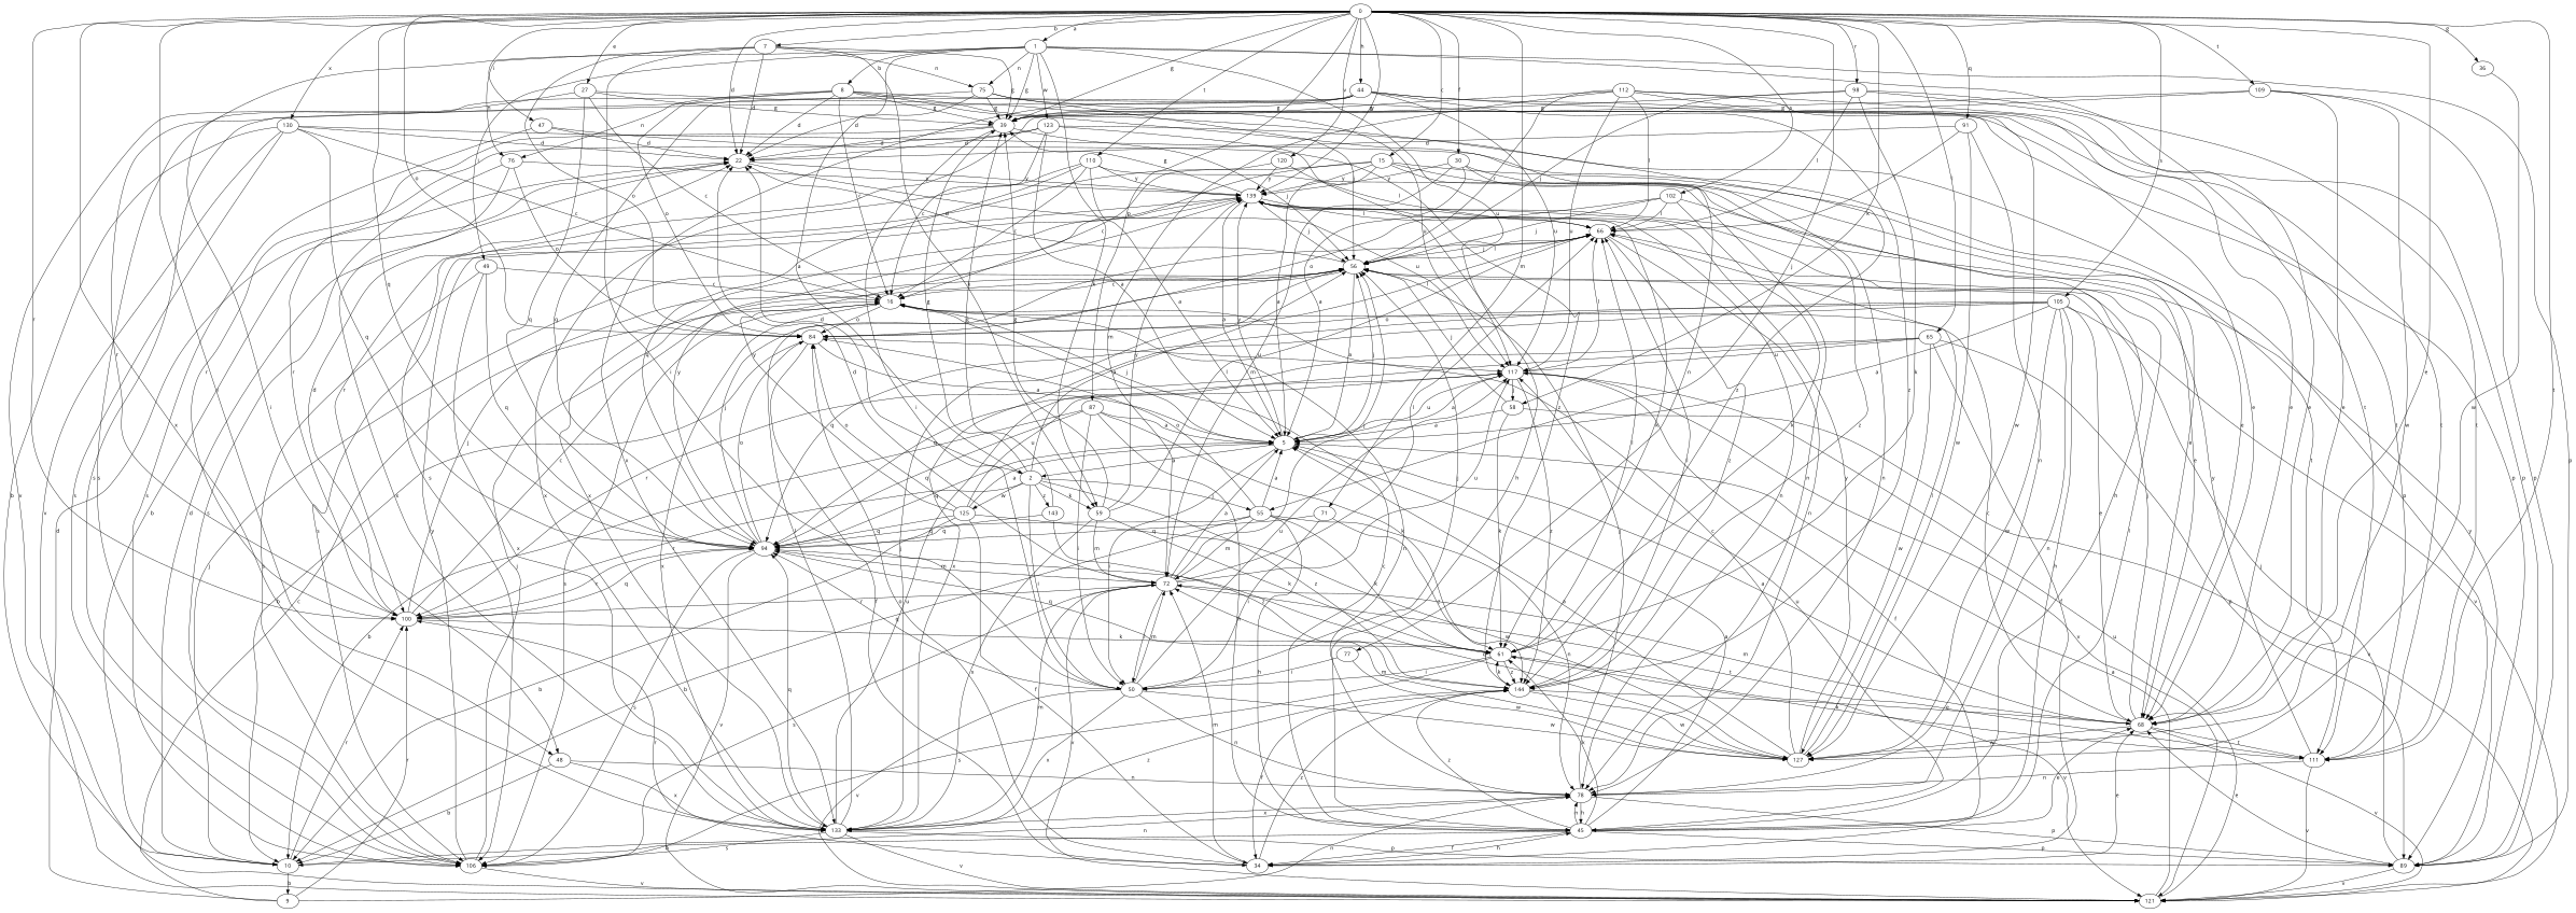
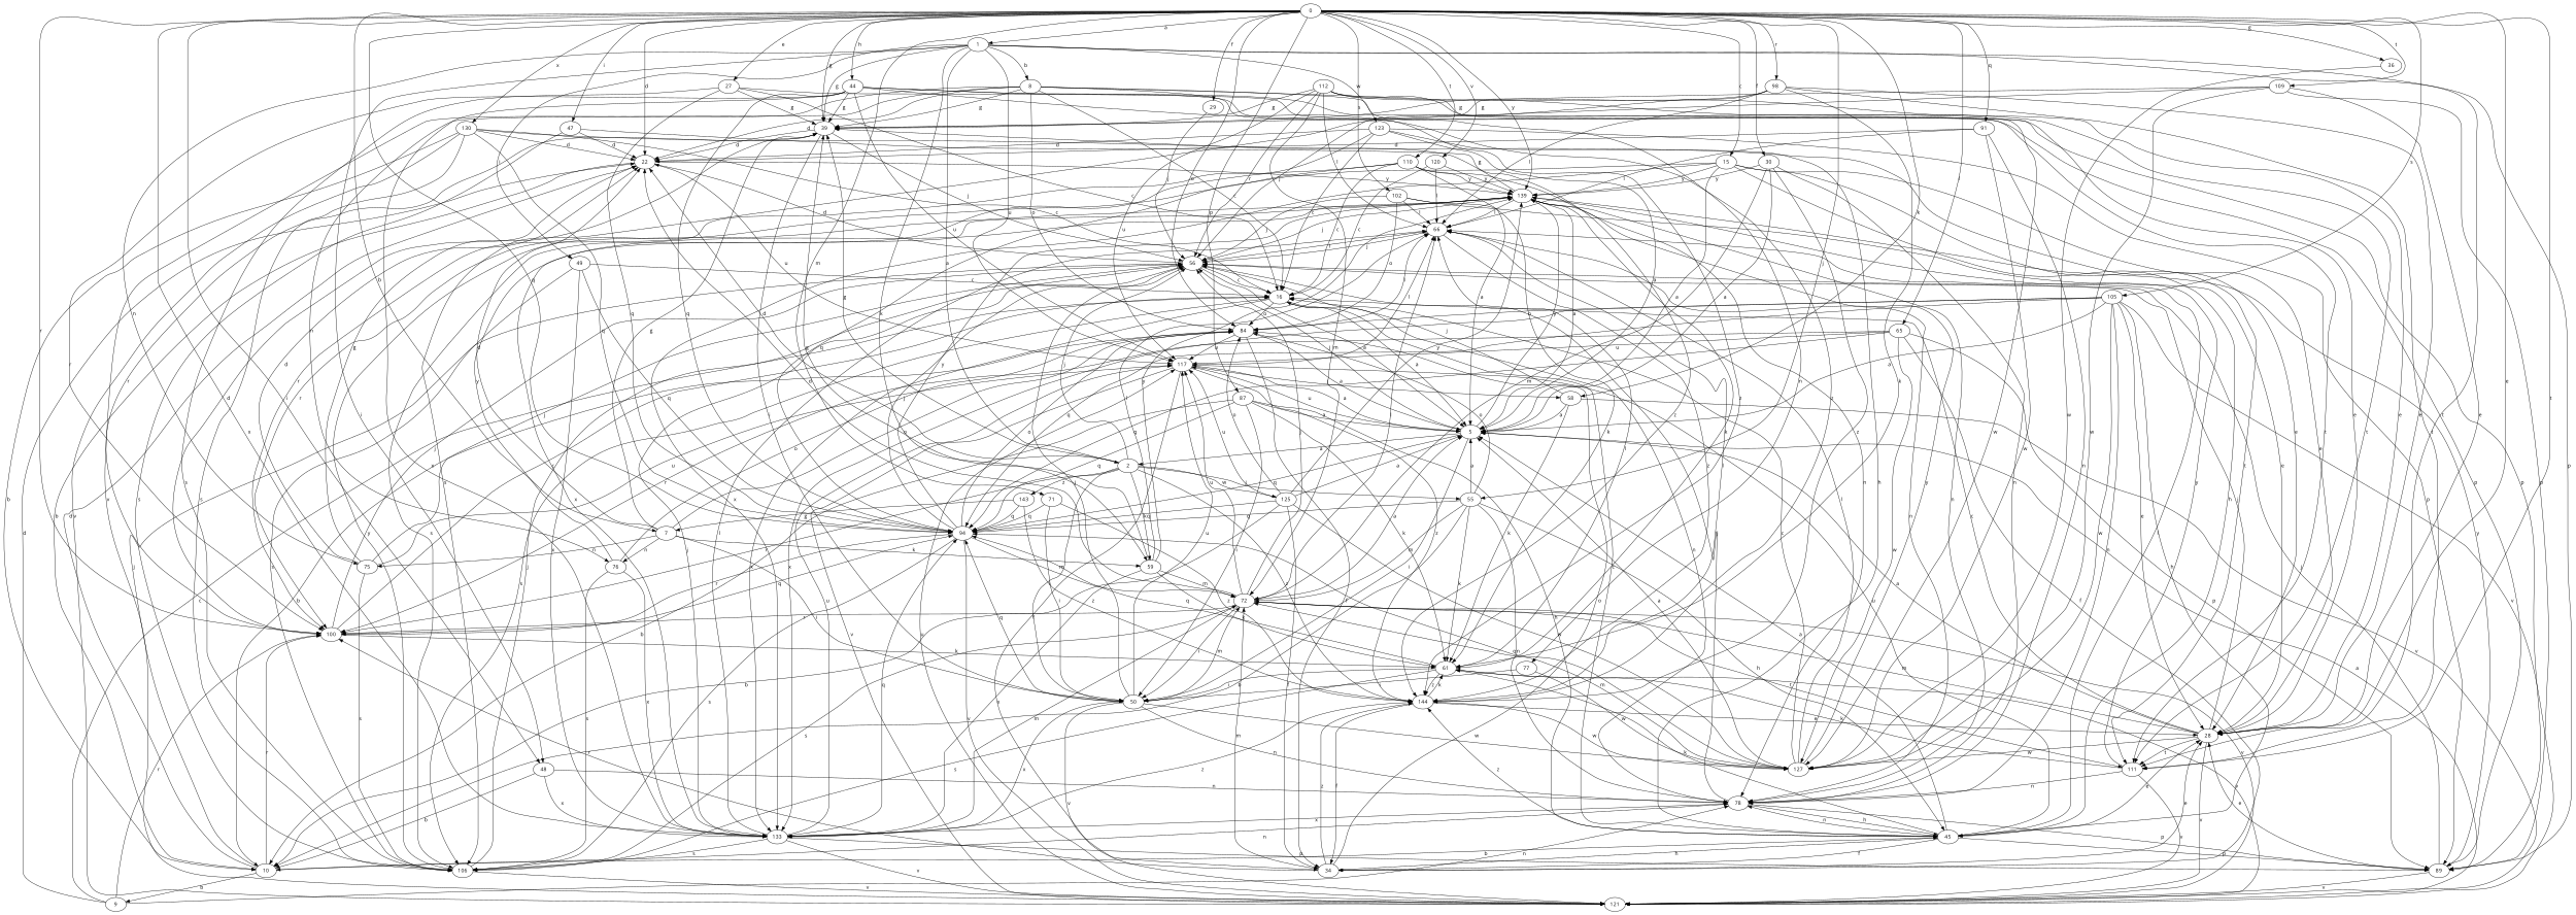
  strict digraph {
    fontname="Open Sans"
    node [fontname="Open Sans"]
    edge [fontname="Open Sans"]
    0
    1
    7
    15
    22
    27
-   28 [label=68]
+   28
+   29
    30
    36
    39
    44
    47
    48
    55
    58
    65
    71
    84
    87
    91
    94
    98
    100
    102
    105
    109
    110
    111
    120
    130
    133
    139
    2
    8
    49
    59
    75
    89
    117
    123
    50
    76
    5
    45
    10
    16
    106
    56
    121
    72
    127
    144
    78
    61
    34
    66
    112
    125
    143
    77
    9
    0 -> 1 [label=a]
    0 -> 7 [label=b]
    0 -> 15 [label=c]
    0 -> 22 [label=d]
    0 -> 27 [label=e]
    0 -> 28 [label=e]
+   0 -> 29 [label=f]
    0 -> 30 [label=f]
    0 -> 36 [label=g]
    0 -> 39 [label=g]
    0 -> 44 [label=h]
    0 -> 47 [label=i]
    0 -> 48 [label=i]
    0 -> 55 [label=j]
    0 -> 58 [label=k]
    0 -> 65 [label=l]
    0 -> 71 [label=m]
    0 -> 84 [label=o]
    0 -> 87 [label=p]
    0 -> 91 [label=q]
    0 -> 94 [label=q]
    0 -> 98 [label=r]
    0 -> 100 [label=r]
    0 -> 102 [label=s]
    0 -> 105 [label=s]
    0 -> 109 [label=t]
    0 -> 110 [label=t]
    0 -> 111 [label=t]
    0 -> 120 [label=v]
    0 -> 130 [label=x]
    0 -> 133 [label=x]
    0 -> 139 [label=y]
    1 -> 39 [label=g]
    1 -> 48 [label=i]
    1 -> 111 [label=t]
    1 -> 2 [label=a]
    1 -> 8 [label=b]
    1 -> 49 [label=i]
    1 -> 59 [label=k]
    1 -> 75 [label=n]
    1 -> 89 [label=p]
    1 -> 117 [label=u]
    1 -> 123 [label=w]
    7 -> 22 [label=d]
    7 -> 39 [label=g]
    7 -> 84 [label=o]
    7 -> 59 [label=k]
    7 -> 75 [label=n]
    7 -> 50 [label=i]
    7 -> 76 [label=n]
    15 -> 28 [label=e]
    15 -> 100 [label=r]
    15 -> 111 [label=t]
    15 -> 133 [label=x]
    15 -> 139 [label=y]
    15 -> 5 [label=a]
    15 -> 45 [label=h]
    22 -> 139 [label=y]
    22 -> 117 [label=u]
    22 -> 10 [label=b]
    27 -> 39 [label=g]
    27 -> 94 [label=q]
    27 -> 89 [label=p]
    27 -> 16 [label=c]
    27 -> 106 [label=s]
    28 -> 111 [label=t]
    28 -> 5 [label=a]
    28 -> 16 [label=c]
    28 -> 56 [label=j]
    28 -> 121 [label=v]
    28 -> 72 [label=m]
    28 -> 127 [label=w]
+   29 -> 56 [label=j]
    30 -> 139 [label=y]
    30 -> 5 [label=a]
    30 -> 72 [label=m]
    30 -> 144 [label=z]
    30 -> 78 [label=n]
    36 -> 127 [label=w]
    39 -> 22 [label=d]
    39 -> 100 [label=r]
    39 -> 50 [label=i]
    39 -> 56 [label=j]
    44 -> 39 [label=g]
    44 -> 94 [label=q]
    44 -> 100 [label=r]
    44 -> 111 [label=t]
    44 -> 133 [label=x]
    44 -> 89 [label=p]
    44 -> 117 [label=u]
    44 -> 144 [label=z]
    47 -> 22 [label=d]
    47 -> 106 [label=s]
    47 -> 144 [label=z]
    48 -> 133 [label=x]
    48 -> 10 [label=b]
    48 -> 78 [label=n]
    55 -> 84 [label=o]
    55 -> 94 [label=q]
    55 -> 5 [label=a]
    55 -> 45 [label=h]
    55 -> 10 [label=b]
    55 -> 72 [label=m]
    55 -> 78 [label=n]
    55 -> 61 [label=k]
    58 -> 5 [label=a]
    58 -> 56 [label=j]
    58 -> 121 [label=v]
    58 -> 61 [label=k]
    65 -> 94 [label=q]
    65 -> 100 [label=r]
    65 -> 89 [label=p]
    65 -> 117 [label=u]
    65 -> 127 [label=w]
    65 -> 34 [label=f]
    71 -> 94 [label=q]
    71 -> 50 [label=i]
    71 -> 144 [label=z]
    84 -> 117 [label=u]
    84 -> 5 [label=a]
    84 -> 10 [label=b]
    84 -> 34 [label=f]
    84 -> 66 [label=l]
    87 -> 94 [label=q]
    87 -> 50 [label=i]
    87 -> 5 [label=a]
    87 -> 45 [label=h]
    87 -> 10 [label=b]
    87 -> 61 [label=k]
    91 -> 22 [label=d]
    91 -> 127 [label=w]
    91 -> 78 [label=n]
    91 -> 66 [label=l]
    94 -> 84 [label=o]
    94 -> 100 [label=r]
    94 -> 139 [label=y]
    94 -> 106 [label=s]
    94 -> 56 [label=j]
    94 -> 121 [label=v]
    94 -> 72 [label=m]
    98 -> 28 [label=e]
    98 -> 39 [label=g]
    98 -> 111 [label=t]
    98 -> 56 [label=j]
    98 -> 61 [label=k]
    98 -> 66 [label=l]
    100 -> 22 [label=d]
    100 -> 94 [label=q]
    100 -> 16 [label=c]
    100 -> 56 [label=j]
    100 -> 61 [label=k]
    102 -> 28 [label=e]
    102 -> 84 [label=o]
    102 -> 56 [label=j]
    102 -> 61 [label=k]
    102 -> 66 [label=l]
    105 -> 28 [label=e]
    105 -> 84 [label=o]
    105 -> 94 [label=q]
    105 -> 133 [label=x]
    105 -> 5 [label=a]
    105 -> 45 [label=h]
    105 -> 121 [label=v]
    105 -> 127 [label=w]
    105 -> 78 [label=n]
    109 -> 28 [label=e]
    109 -> 39 [label=g]
    109 -> 89 [label=p]
    109 -> 106 [label=s]
    109 -> 127 [label=w]
    110 -> 94 [label=q]
    110 -> 133 [label=x]
    110 -> 139 [label=y]
    110 -> 5 [label=a]
    110 -> 16 [label=c]
    110 -> 78 [label=n]
    111 -> 139 [label=y]
    111 -> 121 [label=v]
    111 -> 78 [label=n]
    111 -> 61 [label=k]
    120 -> 139 [label=y]
    120 -> 16 [label=c]
    120 -> 66 [label=l]
    130 -> 22 [label=d]
    130 -> 28 [label=e]
    130 -> 94 [label=q]
    130 -> 10 [label=b]
    130 -> 16 [label=c]
    130 -> 106 [label=s]
    130 -> 121 [label=v]
    133 -> 94 [label=q]
    133 -> 89 [label=p]
    133 -> 117 [label=u]
    133 -> 106 [label=s]
    133 -> 56 [label=j]
    133 -> 121 [label=v]
    133 -> 72 [label=m]
    133 -> 144 [label=z]
    133 -> 66 [label=l]
    139 -> 39 [label=g]
    139 -> 5 [label=a]
    139 -> 106 [label=s]
    139 -> 56 [label=j]
    139 -> 78 [label=n]
    139 -> 61 [label=k]
    139 -> 66 [label=l]
    2 -> 22 [label=d]
    2 -> 39 [label=g]
    2 -> 55 [label=j]
    2 -> 100 [label=r]
    2 -> 59 [label=k]
    2 -> 50 [label=i]
    2 -> 56 [label=j]
    2 -> 144 [label=z]
    2 -> 125 [label=w]
    2 -> 143 [label=z]
    8 -> 22 [label=d]
    8 -> 28 [label=e]
    8 -> 39 [label=g]
    8 -> 84 [label=o]
    8 -> 76 [label=n]
    8 -> 16 [label=c]
    8 -> 121 [label=v]
    8 -> 144 [label=z]
    8 -> 77 [label=n]
    49 -> 94 [label=q]
    49 -> 133 [label=x]
    49 -> 16 [label=c]
    49 -> 106 [label=s]
    59 -> 39 [label=g]
    59 -> 133 [label=x]
    59 -> 139 [label=y]
    59 -> 72 [label=m]
    59 -> 61 [label=k]
    59 -> 66 [label=l]
    75 -> 22 [label=d]
    75 -> 39 [label=g]
    75 -> 117 [label=u]
    75 -> 106 [label=s]
    75 -> 56 [label=j]
    89 -> 28 [label=e]
    89 -> 139 [label=y]
    89 -> 56 [label=j]
    89 -> 121 [label=v]
    117 -> 58 [label=j]
    117 -> 5 [label=a]
    117 -> 121 [label=v]
    117 -> 144 [label=z]
    117 -> 34 [label=f]
    117 -> 66 [label=l]
    123 -> 22 [label=d]
    123 -> 100 [label=r]
    123 -> 89 [label=p]
    123 -> 5 [label=a]
    123 -> 45 [label=h]
    123 -> 16 [label=c]
    50 -> 94 [label=q]
    50 -> 133 [label=x]
    50 -> 117 [label=u]
    50 -> 56 [label=j]
    50 -> 121 [label=v]
    50 -> 72 [label=m]
    50 -> 127 [label=w]
    50 -> 78 [label=n]
    76 -> 84 [label=o]
    76 -> 133 [label=x]
    76 -> 139 [label=y]
    76 -> 106 [label=s]
    5 -> 94 [label=q]
    5 -> 139 [label=y]
    5 -> 2 [label=a]
    5 -> 117 [label=u]
    5 -> 50 [label=i]
    5 -> 56 [label=j]
    45 -> 28 [label=e]
    45 -> 89 [label=p]
    45 -> 117 [label=u]
    45 -> 5 [label=a]
    45 -> 10 [label=b]
    45 -> 16 [label=c]
    45 -> 144 [label=z]
    45 -> 78 [label=n]
    45 -> 61 [label=k]
    45 -> 34 [label=f]
    45 -> 66 [label=l]
    10 -> 22 [label=d]
    10 -> 100 [label=r]
    10 -> 56 [label=j]
    10 -> 78 [label=n]
    10 -> 9 [label=b]
    16 -> 84 [label=o]
    16 -> 133 [label=x]
    16 -> 5 [label=a]
    16 -> 106 [label=s]
    16 -> 78 [label=n]
    106 -> 139 [label=y]
    106 -> 56 [label=j]
    106 -> 121 [label=v]
    56 -> 22 [label=d]
    56 -> 5 [label=a]
    56 -> 16 [label=c]
    56 -> 66 [label=l]
    121 -> 117 [label=u]
    121 -> 5 [label=a]
    72 -> 22 [label=d]
    72 -> 100 [label=r]
    72 -> 111 [label=t]
    72 -> 117 [label=u]
    72 -> 50 [label=i]
    72 -> 5 [label=a]
    72 -> 106 [label=s]
    72 -> 56 [label=j]
    72 -> 121 [label=v]
    72 -> 66 [label=l]
    127 -> 94 [label=q]
    127 -> 139 [label=y]
    127 -> 5 [label=a]
    127 -> 16 [label=c]
    127 -> 72 [label=m]
    127 -> 66 [label=l]
    144 -> 28 [label=e]
    144 -> 127 [label=w]
    144 -> 61 [label=k]
    144 -> 34 [label=f]
    144 -> 66 [label=l]
    78 -> 133 [label=x]
    78 -> 89 [label=p]
    78 -> 45 [label=h]
    78 -> 56 [label=j]
    61 -> 94 [label=q]
    61 -> 50 [label=i]
    61 -> 106 [label=s]
    61 -> 121 [label=v]
    61 -> 144 [label=z]
    61 -> 66 [label=l]
    34 -> 28 [label=e]
    34 -> 84 [label=o]
    34 -> 100 [label=r]
    34 -> 45 [label=h]
    34 -> 72 [label=m]
    34 -> 144 [label=z]
    66 -> 56 [label=j]
    66 -> 144 [label=z]
    66 -> 78 [label=n]
    112 -> 28 [label=e]
    112 -> 39 [label=g]
    112 -> 111 [label=t]
    112 -> 117 [label=u]
    112 -> 56 [label=r]
    112 -> 72 [label=m]
    112 -> 127 [label=w]
    112 -> 66 [label=l]
    125 -> 84 [label=o]
    125 -> 94 [label=q]
    125 -> 139 [label=y]
    125 -> 117 [label=u]
    125 -> 5 [label=a]
    125 -> 10 [label=b]
    125 -> 127 [label=w]
    125 -> 34 [label=f]
-   143 -> 39 [label=g]
+   143 -> 7 [label=g]
    143 -> 94 [label=q]
    143 -> 144 [label=z]
    77 -> 50 [label=i]
    77 -> 127 [label=w]
    9 -> 22 [label=d]
    9 -> 100 [label=r]
    9 -> 16 [label=c]
    9 -> 78 [label=n]
  }
